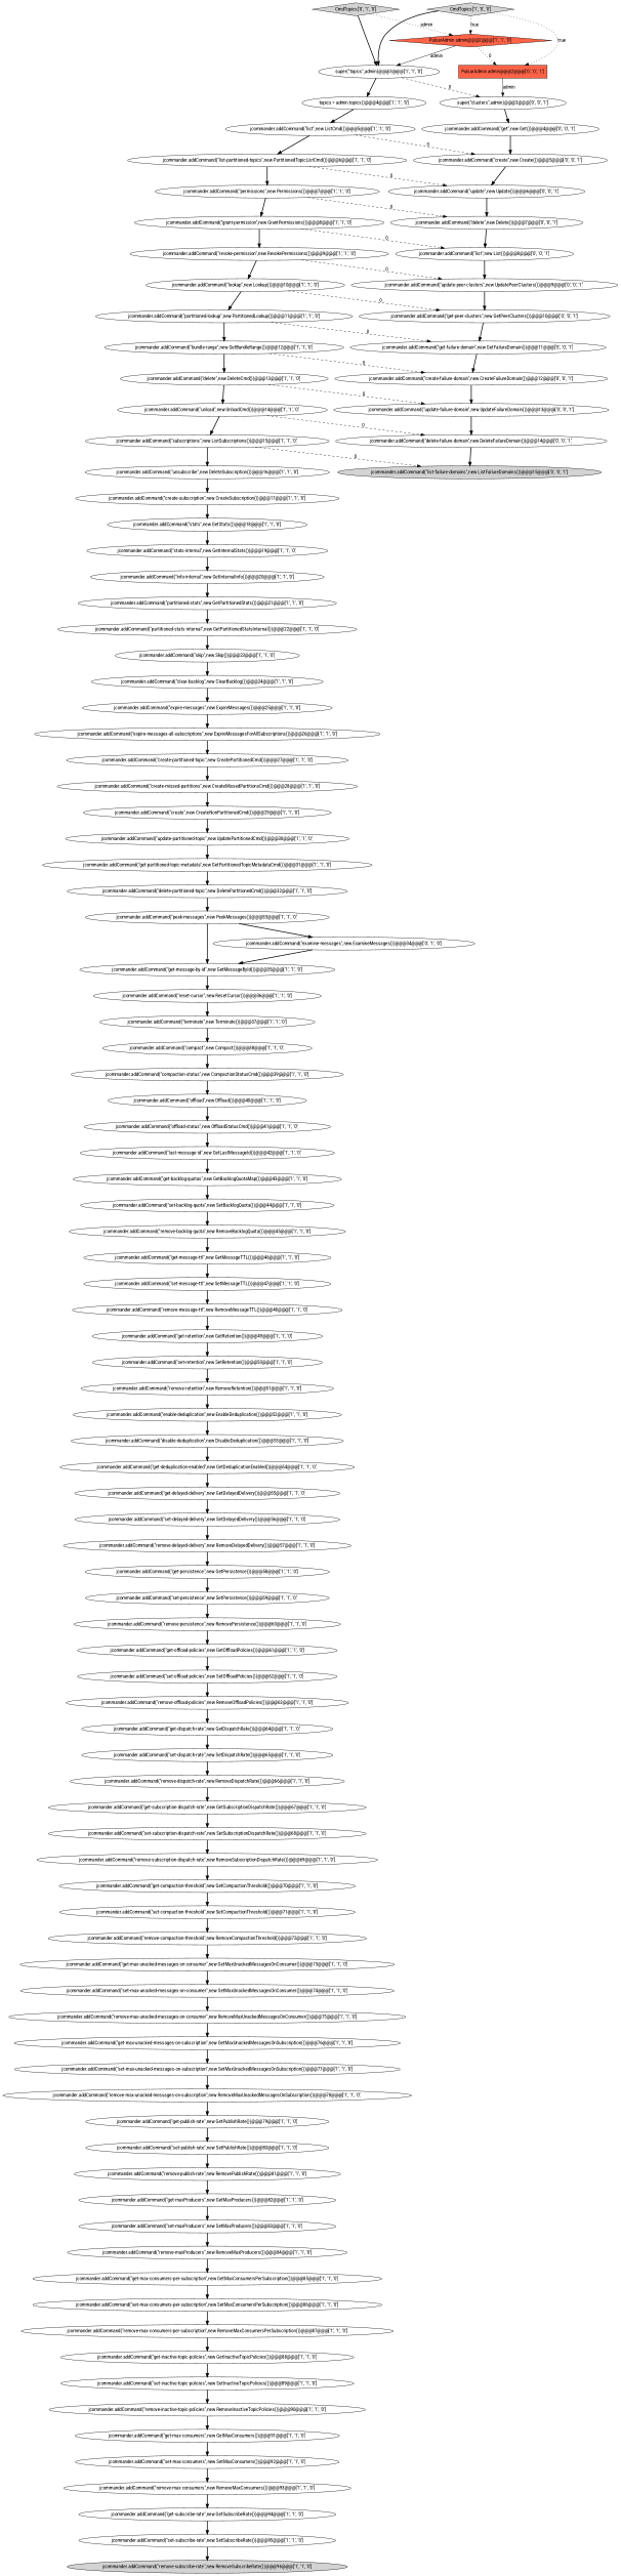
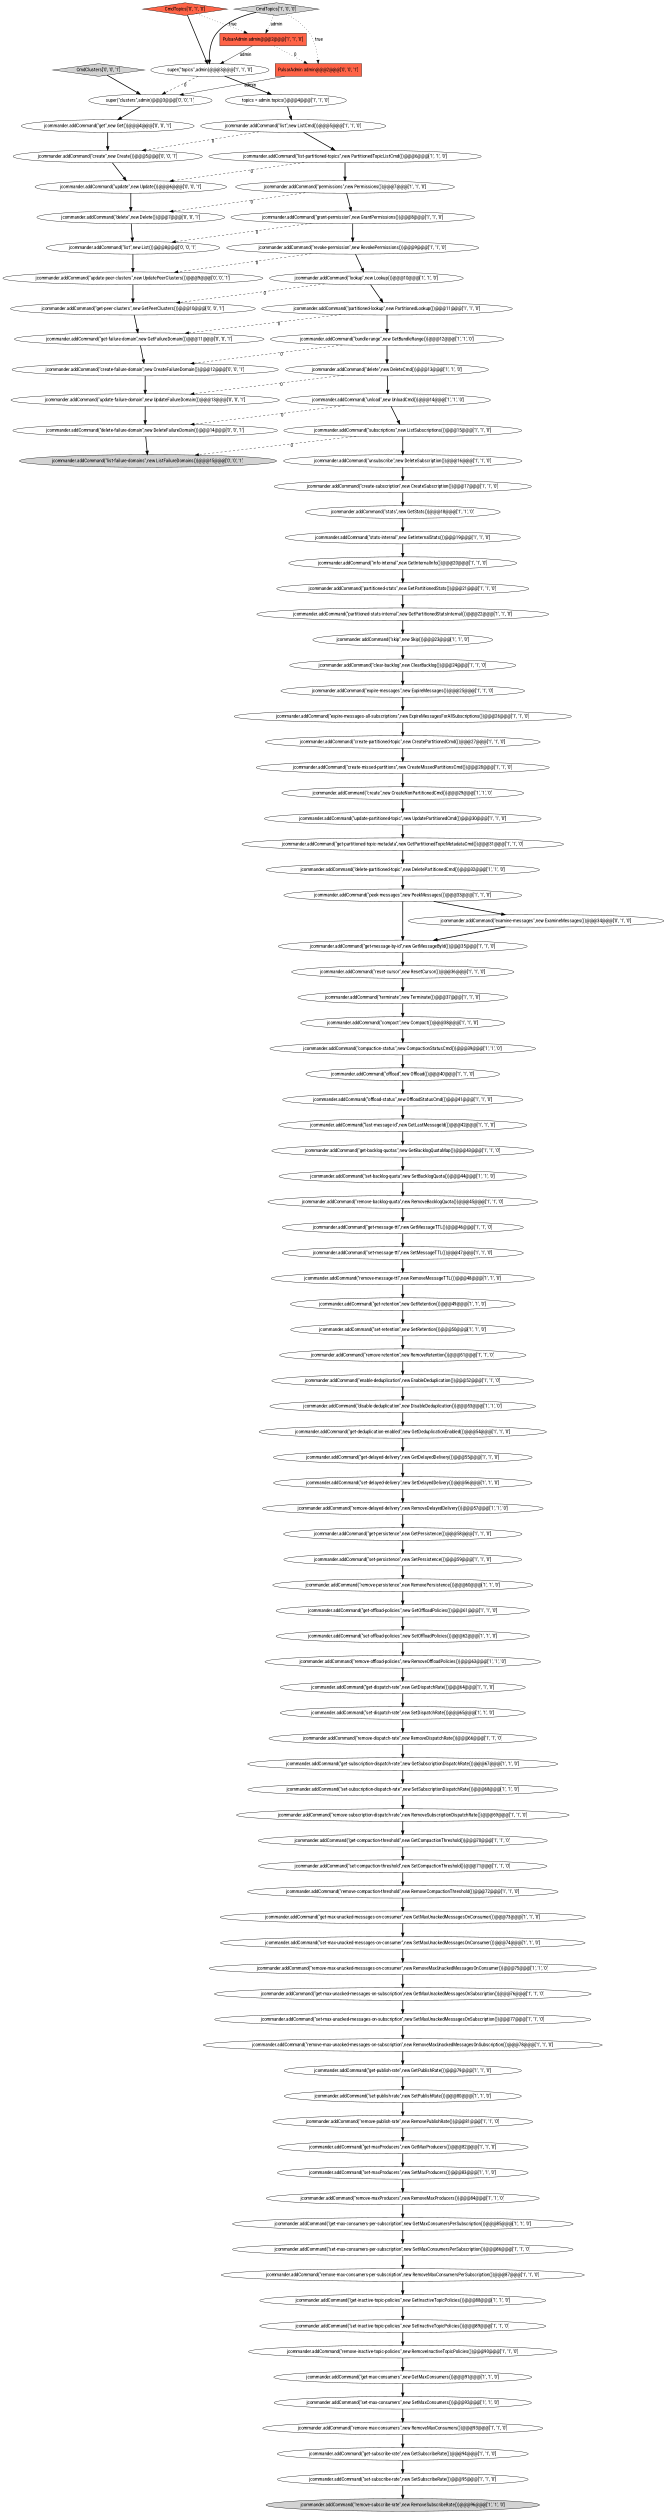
  digraph {
    fontname="Roboto Condensed"
    node [fillcolor=white fontname="Roboto Condensed" shape=ellipse style=filled]
    edge [fontname="Roboto Condensed" style=bold]
    n1 [label="jcommander.addCommand(\"set-backlog-quota\",new SetBacklogQuota())@@@44@@@['1', '1', '0']"]
    n2 [label="jcommander.addCommand(\"remove-backlog-quota\",new RemoveBacklogQuota())@@@45@@@['1', '1', '0']"]
    n3 [label="jcommander.addCommand(\"get-message-ttl\",new GetMessageTTL())@@@46@@@['1', '1', '0']"]
    n4 [label="jcommander.addCommand(\"partitioned-lookup\",new PartitionedLookup())@@@11@@@['1', '1', '0']"]
    n5 [label="jcommander.addCommand(\"get-failure-domain\",new GetFailureDomain())@@@11@@@['0', '0', '1']"]
    n6 [label="jcommander.addCommand(\"bundle-range\",new GetBundleRange())@@@12@@@['1', '1', '0']"]
    n7 [label="jcommander.addCommand(\"create-failure-domain\",new CreateFailureDomain())@@@12@@@['0', '0', '1']"]
    n8 [label="jcommander.addCommand(\"delete\",new DeleteCmd())@@@13@@@['1', '1', '0']"]
    n9 [label="jcommander.addCommand(\"get-max-unacked-messages-on-consumer\",new GetMaxUnackedMessagesOnConsumer())@@@73@@@['1', '1', '0']"]
    n10 [label="jcommander.addCommand(\"set-max-unacked-messages-on-consumer\",new SetMaxUnackedMessagesOnConsumer())@@@74@@@['1', '1', '0']"]
    n11 [label="jcommander.addCommand(\"remove-max-unacked-messages-on-consumer\",new RemoveMaxUnackedMessagesOnConsumer())@@@75@@@['1', '1', '0']"]
    n12 [label="jcommander.addCommand(\"set-subscribe-rate\",new SetSubscribeRate())@@@95@@@['1', '1', '0']"]
    n13 [fillcolor=lightgray label="jcommander.addCommand(\"remove-subscribe-rate\",new RemoveSubscribeRate())@@@96@@@['1', '1', '0']"]
    n14 [label="jcommander.addCommand(\"enable-deduplication\",new EnableDeduplication())@@@52@@@['1', '1', '0']"]
    n15 [label="jcommander.addCommand(\"disable-deduplication\",new DisableDeduplication())@@@53@@@['1', '1', '0']"]
    n16 [label="jcommander.addCommand(\"get-deduplication-enabled\",new GetDeduplicationEnabled())@@@54@@@['1', '1', '0']"]
    n17 [label="jcommander.addCommand(\"set-dispatch-rate\",new SetDispatchRate())@@@65@@@['1', '1', '0']"]
    n18 [label="jcommander.addCommand(\"remove-dispatch-rate\",new RemoveDispatchRate())@@@66@@@['1', '1', '0']"]
    n19 [label="jcommander.addCommand(\"get-subscription-dispatch-rate\",new GetSubscriptionDispatchRate())@@@67@@@['1', '1', '0']"]
    n20 [label="jcommander.addCommand(\"get-max-unacked-messages-on-subscription\",new GetMaxUnackedMessagesOnSubscription())@@@76@@@['1', '1', '0']"]
    n21 [label="jcommander.addCommand(\"set-max-unacked-messages-on-subscription\",new SetMaxUnackedMessagesOnSubscription())@@@77@@@['1', '1', '0']"]
    n22 [label="jcommander.addCommand(\"remove-max-unacked-messages-on-subscription\",new RemoveMaxUnackedMessagesOnSubscription())@@@78@@@['1', '1', '0']"]
    n23 [label="jcommander.addCommand(\"unsubscribe\",new DeleteSubscription())@@@16@@@['1', '1', '0']"]
    n24 [label="jcommander.addCommand(\"create-subscription\",new CreateSubscription())@@@17@@@['1', '1', '0']"]
    n25 [label="jcommander.addCommand(\"stats\",new GetStats())@@@18@@@['1', '1', '0']"]
    n26 [label="jcommander.addCommand(\"get-publish-rate\",new GetPublishRate())@@@79@@@['1', '1', '0']"]
    n27 [label="jcommander.addCommand(\"set-publish-rate\",new SetPublishRate())@@@80@@@['1', '1', '0']"]
-   n28 [fillcolor=tomato label="PulsarAdmin admin@@@2@@@['1', '1', '0']" shape=diamond]
+   n28 [fillcolor=tomato label="PulsarAdmin admin@@@2@@@['1', '1', '0']" shape=box]
    n29 [fillcolor=tomato label="PulsarAdmin admin@@@2@@@['0', '0', '1']" shape=box]
    n30 [label="super(\"topics\",admin)@@@3@@@['1', '1', '0']"]
    n31 [label="super(\"clusters\",admin)@@@3@@@['0', '0', '1']"]
    n32 [label="topics = admin.topics()@@@4@@@['1', '1', '0']"]
    n33 [label="jcommander.addCommand(\"set-max-consumers-per-subscription\",new SetMaxConsumersPerSubscription())@@@86@@@['1', '1', '0']"]
    n34 [label="jcommander.addCommand(\"remove-max-consumers-per-subscription\",new RemoveMaxConsumersPerSubscription())@@@87@@@['1', '1', '0']"]
    n35 [label="jcommander.addCommand(\"get-inactive-topic-policies\",new GetInactiveTopicPolicies())@@@88@@@['1', '1', '0']"]
    n36 [label="jcommander.addCommand(\"create\",new CreateNonPartitionedCmd())@@@29@@@['1', '1', '0']"]
    n37 [label="jcommander.addCommand(\"update-partitioned-topic\",new UpdatePartitionedCmd())@@@30@@@['1', '1', '0']"]
    n38 [label="jcommander.addCommand(\"get-partitioned-topic-metadata\",new GetPartitionedTopicMetadataCmd())@@@31@@@['1', '1', '0']"]
    n39 [label="jcommander.addCommand(\"expire-messages-all-subscriptions\",new ExpireMessagesForAllSubscriptions())@@@26@@@['1', '1', '0']"]
    n40 [label="jcommander.addCommand(\"create-partitioned-topic\",new CreatePartitionedCmd())@@@27@@@['1', '1', '0']"]
    n41 [label="jcommander.addCommand(\"create-missed-partitions\",new CreateMissedPartitionsCmd())@@@28@@@['1', '1', '0']"]
    n42 [label="jcommander.addCommand(\"delete-partitioned-topic\",new DeletePartitionedCmd())@@@32@@@['1', '1', '0']"]
    n43 [label="jcommander.addCommand(\"peek-messages\",new PeekMessages())@@@33@@@['1', '1', '0']"]
    n44 [label="jcommander.addCommand(\"update-failure-domain\",new UpdateFailureDomain())@@@13@@@['0', '0', '1']"]
    n45 [label="jcommander.addCommand(\"examine-messages\",new ExamineMessages())@@@34@@@['0', '1', '0']"]
    n46 [label="jcommander.addCommand(\"get-message-by-id\",new GetMessageById())@@@35@@@['1', '1', '0']"]
    n47 [label="jcommander.addCommand(\"reset-cursor\",new ResetCursor())@@@36@@@['1', '1', '0']"]
    n48 [label="jcommander.addCommand(\"stats-internal\",new GetInternalStats())@@@19@@@['1', '1', '0']"]
    n49 [label="jcommander.addCommand(\"info-internal\",new GetInternalInfo())@@@20@@@['1', '1', '0']"]
    n50 [label="jcommander.addCommand(\"partitioned-stats\",new GetPartitionedStats())@@@21@@@['1', '1', '0']"]
    n51 [label="jcommander.addCommand(\"set-message-ttl\",new SetMessageTTL())@@@47@@@['1', '1', '0']"]
    n52 [label="jcommander.addCommand(\"remove-message-ttl\",new RemoveMessageTTL())@@@48@@@['1', '1', '0']"]
    n53 [label="jcommander.addCommand(\"remove-publish-rate\",new RemovePublishRate())@@@81@@@['1', '1', '0']"]
    n54 [label="jcommander.addCommand(\"set-inactive-topic-policies\",new SetInactiveTopicPolicies())@@@89@@@['1', '1', '0']"]
    n55 [label="jcommander.addCommand(\"remove-offload-policies\",new RemoveOffloadPolicies())@@@63@@@['1', '1', '0']"]
    n56 [label="jcommander.addCommand(\"get-dispatch-rate\",new GetDispatchRate())@@@64@@@['1', '1', '0']"]
    n57 [label="jcommander.addCommand(\"list-partitioned-topics\",new PartitionedTopicListCmd())@@@6@@@['1', '1', '0']"]
    n58 [label="jcommander.addCommand(\"permissions\",new Permissions())@@@7@@@['1', '1', '0']"]
    n59 [label="jcommander.addCommand(\"update\",new Update())@@@6@@@['0', '0', '1']"]
    n60 [label="jcommander.addCommand(\"grant-permission\",new GrantPermissions())@@@8@@@['1', '1', '0']"]
    n61 [label="jcommander.addCommand(\"delete\",new Delete())@@@7@@@['0', '0', '1']"]
    n62 [label="jcommander.addCommand(\"unload\",new UnloadCmd())@@@14@@@['1', '1', '0']"]
    n63 [label="jcommander.addCommand(\"delete-failure-domain\",new DeleteFailureDomain())@@@14@@@['0', '0', '1']"]
    n64 [label="jcommander.addCommand(\"subscriptions\",new ListSubscriptions())@@@15@@@['1', '1', '0']"]
    n65 [fillcolor=lightgray label="jcommander.addCommand(\"list-failure-domains\",new ListFailureDomains())@@@15@@@['0', '0', '1']"]
    n66 [label="jcommander.addCommand(\"list\",new List())@@@8@@@['0', '0', '1']"]
    n67 [label="jcommander.addCommand(\"revoke-permission\",new RevokePermissions())@@@9@@@['1', '1', '0']"]
    n68 [label="jcommander.addCommand(\"remove-subscription-dispatch-rate\",new RemoveSubscriptionDispatchRate())@@@69@@@['1', '1', '0']"]
    n69 [label="jcommander.addCommand(\"get-compaction-threshold\",new GetCompactionThreshold())@@@70@@@['1', '1', '0']"]
    n70 [label="jcommander.addCommand(\"set-compaction-threshold\",new SetCompactionThreshold())@@@71@@@['1', '1', '0']"]
    n71 [label="jcommander.addCommand(\"update-peer-clusters\",new UpdatePeerClusters())@@@9@@@['0', '0', '1']"]
    n72 [label="jcommander.addCommand(\"lookup\",new Lookup())@@@10@@@['1', '1', '0']"]
    n73 [label="jcommander.addCommand(\"get\",new Get())@@@4@@@['0', '0', '1']"]
    n74 [label="jcommander.addCommand(\"create\",new Create())@@@5@@@['0', '0', '1']"]
    n75 [label="jcommander.addCommand(\"remove-compaction-threshold\",new RemoveCompactionThreshold())@@@72@@@['1', '1', '0']"]
    n76 [label="jcommander.addCommand(\"get-persistence\",new GetPersistence())@@@58@@@['1', '1', '0']"]
    n77 [label="jcommander.addCommand(\"set-persistence\",new SetPersistence())@@@59@@@['1', '1', '0']"]
    n78 [label="jcommander.addCommand(\"remove-persistence\",new RemovePersistence())@@@60@@@['1', '1', '0']"]
    n79 [label="jcommander.addCommand(\"list\",new ListCmd())@@@5@@@['1', '1', '0']"]
    n80 [label="jcommander.addCommand(\"get-retention\",new GetRetention())@@@49@@@['1', '1', '0']"]
    n81 [label="jcommander.addCommand(\"set-retention\",new SetRetention())@@@50@@@['1', '1', '0']"]
    n82 [label="jcommander.addCommand(\"remove-retention\",new RemoveRetention())@@@51@@@['1', '1', '0']"]
    n83 [label="jcommander.addCommand(\"get-delayed-delivery\",new GetDelayedDelivery())@@@55@@@['1', '1', '0']"]
    n84 [label="jcommander.addCommand(\"set-delayed-delivery\",new SetDelayedDelivery())@@@56@@@['1', '1', '0']"]
    n85 [label="jcommander.addCommand(\"remove-delayed-delivery\",new RemoveDelayedDelivery())@@@57@@@['1', '1', '0']"]
    n86 [label="jcommander.addCommand(\"terminate\",new Terminate())@@@37@@@['1', '1', '0']"]
    n87 [label="jcommander.addCommand(\"compact\",new Compact())@@@38@@@['1', '1', '0']"]
    n88 [label="jcommander.addCommand(\"compaction-status\",new CompactionStatusCmd())@@@39@@@['1', '1', '0']"]
    n89 [label="jcommander.addCommand(\"last-message-id\",new GetLastMessageId())@@@42@@@['1', '1', '0']"]
    n90 [label="jcommander.addCommand(\"get-backlog-quotas\",new GetBacklogQuotaMap())@@@43@@@['1', '1', '0']"]
    n91 [label="jcommander.addCommand(\"set-maxProducers\",new SetMaxProducers())@@@83@@@['1', '1', '0']"]
    n92 [label="jcommander.addCommand(\"remove-maxProducers\",new RemoveMaxProducers())@@@84@@@['1', '1', '0']"]
    n93 [label="jcommander.addCommand(\"get-max-consumers-per-subscription\",new GetMaxConsumersPerSubscription())@@@85@@@['1', '1', '0']"]
    n94 [label="jcommander.addCommand(\"set-max-consumers\",new SetMaxConsumers())@@@92@@@['1', '1', '0']"]
    n95 [label="jcommander.addCommand(\"remove-max-consumers\",new RemoveMaxConsumers())@@@93@@@['1', '1', '0']"]
    n96 [label="jcommander.addCommand(\"get-subscribe-rate\",new GetSubscribeRate())@@@94@@@['1', '1', '0']"]
    n97 [label="jcommander.addCommand(\"remove-inactive-topic-policies\",new RemoveInactiveTopicPolicies())@@@90@@@['1', '1', '0']"]
    n98 [label="jcommander.addCommand(\"get-max-consumers\",new GetMaxConsumers())@@@91@@@['1', '1', '0']"]
-   n100 [fillcolor=lightgray label="CmdTopics['0', '1', '0']" shape=diamond]
+   n99 [fillcolor=lightgray label="CmdClusters['0', '0', '1']" shape=diamond]
+   n100 [fillcolor=tomato label="CmdTopics['0', '1', '0']" shape=diamond]
    n101 [label="jcommander.addCommand(\"get-maxProducers\",new GetMaxProducers())@@@82@@@['1', '1', '0']"]
    n102 [fillcolor=lightgray label="CmdTopics['1', '0', '0']" shape=diamond]
    n103 [label="jcommander.addCommand(\"partitioned-stats-internal\",new GetPartitionedStatsInternal())@@@22@@@['1', '1', '0']"]
    n104 [label="jcommander.addCommand(\"get-peer-clusters\",new GetPeerClusters())@@@10@@@['0', '0', '1']"]
    n105 [label="jcommander.addCommand(\"offload-status\",new OffloadStatusCmd())@@@41@@@['1', '1', '0']"]
    n106 [label="jcommander.addCommand(\"get-offload-policies\",new GetOffloadPolicies())@@@61@@@['1', '1', '0']"]
    n107 [label="jcommander.addCommand(\"clear-backlog\",new ClearBacklog())@@@24@@@['1', '1', '0']"]
    n108 [label="jcommander.addCommand(\"expire-messages\",new ExpireMessages())@@@25@@@['1', '1', '0']"]
    n109 [label="jcommander.addCommand(\"set-offload-policies\",new SetOffloadPolicies())@@@62@@@['1', '1', '0']"]
    n110 [label="jcommander.addCommand(\"skip\",new Skip())@@@23@@@['1', '1', '0']"]
    n111 [label="jcommander.addCommand(\"set-subscription-dispatch-rate\",new SetSubscriptionDispatchRate())@@@68@@@['1', '1', '0']"]
    n112 [label="jcommander.addCommand(\"offload\",new Offload())@@@40@@@['1', '1', '0']"]
    n1 -> n2
    n2 -> n3
    n3 -> n51
    n4 -> n5 [label=0 style=dashed]
    n4 -> n6
    n5 -> n7
    n6 -> n7 [label=0 style=dashed]
    n6 -> n8
    n7 -> n44
    n8 -> n44 [label=0 style=dashed]
    n8 -> n62
    n9 -> n10
    n10 -> n11
    n11 -> n20
    n12 -> n13
    n14 -> n15
    n15 -> n16
    n16 -> n83
    n17 -> n18
    n18 -> n19
    n19 -> n111
    n20 -> n21
    n21 -> n22
    n22 -> n26
    n23 -> n24
    n24 -> n25
    n25 -> n48
    n26 -> n27
    n27 -> n53
    n28 -> n29 [label=0 style=dotted]
    n28 -> n30 [label=admin style=solid]
    n29 -> n31 [label=admin style=solid]
    n30 -> n31 [label=0 style=dashed]
    n30 -> n32
    n31 -> n73
    n32 -> n79
    n33 -> n34
    n34 -> n35
    n35 -> n54
    n36 -> n37
    n37 -> n38
    n38 -> n42
    n39 -> n40
    n40 -> n41
    n41 -> n36
    n42 -> n43
    n43 -> n45
    n43 -> n46
    n44 -> n63
    n45 -> n46
    n46 -> n47
    n47 -> n86
    n48 -> n49
    n49 -> n50
    n50 -> n103
    n51 -> n52
    n52 -> n80
    n53 -> n101
    n54 -> n97
    n55 -> n56
    n56 -> n17
    n57 -> n58
    n57 -> n59 [label=0 style=dashed]
    n58 -> n60
    n58 -> n61 [label=0 style=dashed]
    n59 -> n61
    n60 -> n66 [label=0 style=dashed]
    n60 -> n67
    n61 -> n66
    n62 -> n63 [label=0 style=dashed]
    n62 -> n64
    n63 -> n65
    n64 -> n23
    n64 -> n65 [label=0 style=dashed]
    n66 -> n71
    n67 -> n71 [label=0 style=dashed]
    n67 -> n72
    n68 -> n69
    n69 -> n70
    n70 -> n75
    n71 -> n104
    n72 -> n4
    n72 -> n104 [label=0 style=dashed]
    n73 -> n74
    n74 -> n59
    n75 -> n9
    n76 -> n77
    n77 -> n78
    n78 -> n106
    n79 -> n57
    n79 -> n74 [label=0 style=dashed]
    n80 -> n81
    n81 -> n82
    n82 -> n14
    n83 -> n84
    n84 -> n85
    n85 -> n76
    n86 -> n87
    n87 -> n88
    n88 -> n112
    n89 -> n90
    n90 -> n1
    n91 -> n92
    n92 -> n93
    n93 -> n33
    n94 -> n95
    n95 -> n96
    n96 -> n12
    n97 -> n98
    n98 -> n94
-   n100 -> n28 [label=admin style=dotted]
+   n99 -> n31
+   n100 -> n28 [label=true style=dotted]
    n100 -> n30
    n101 -> n91
-   n102 -> n28 [label=true style=dotted]
+   n102 -> n28 [label=admin style=dotted]
    n102 -> n29 [label=true style=dotted]
    n102 -> n30
    n103 -> n110
    n104 -> n5
    n105 -> n89
    n106 -> n109
    n107 -> n108
    n108 -> n39
    n109 -> n55
    n110 -> n107
    n111 -> n68
    n112 -> n105
  }
